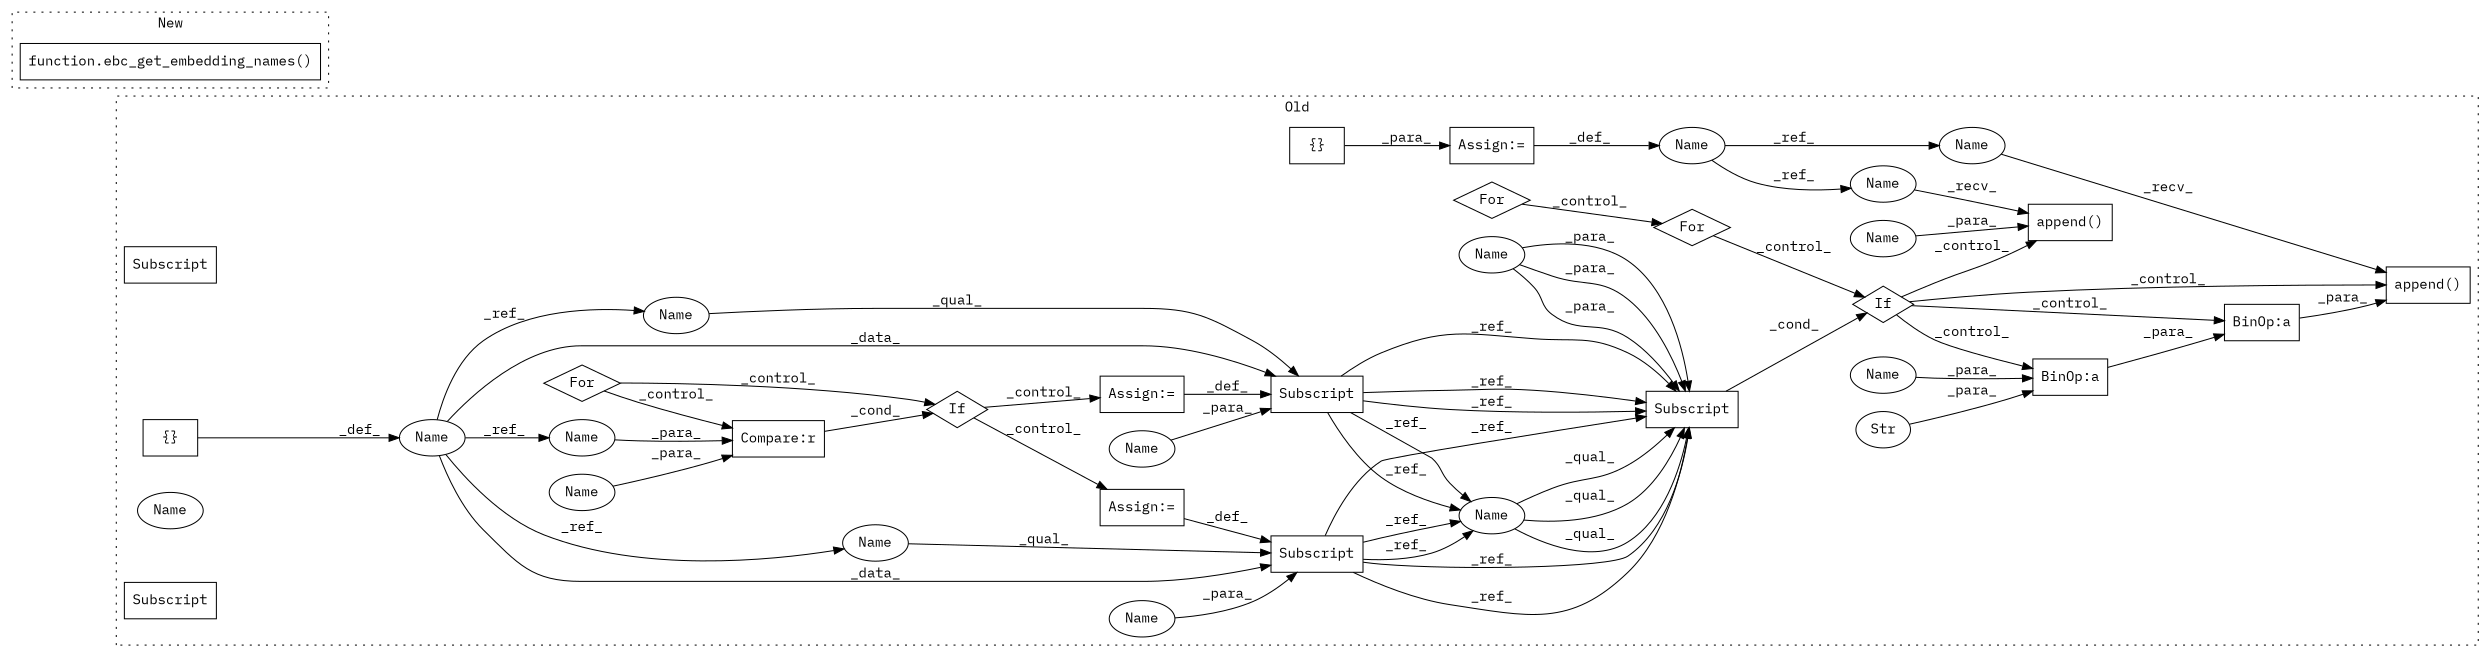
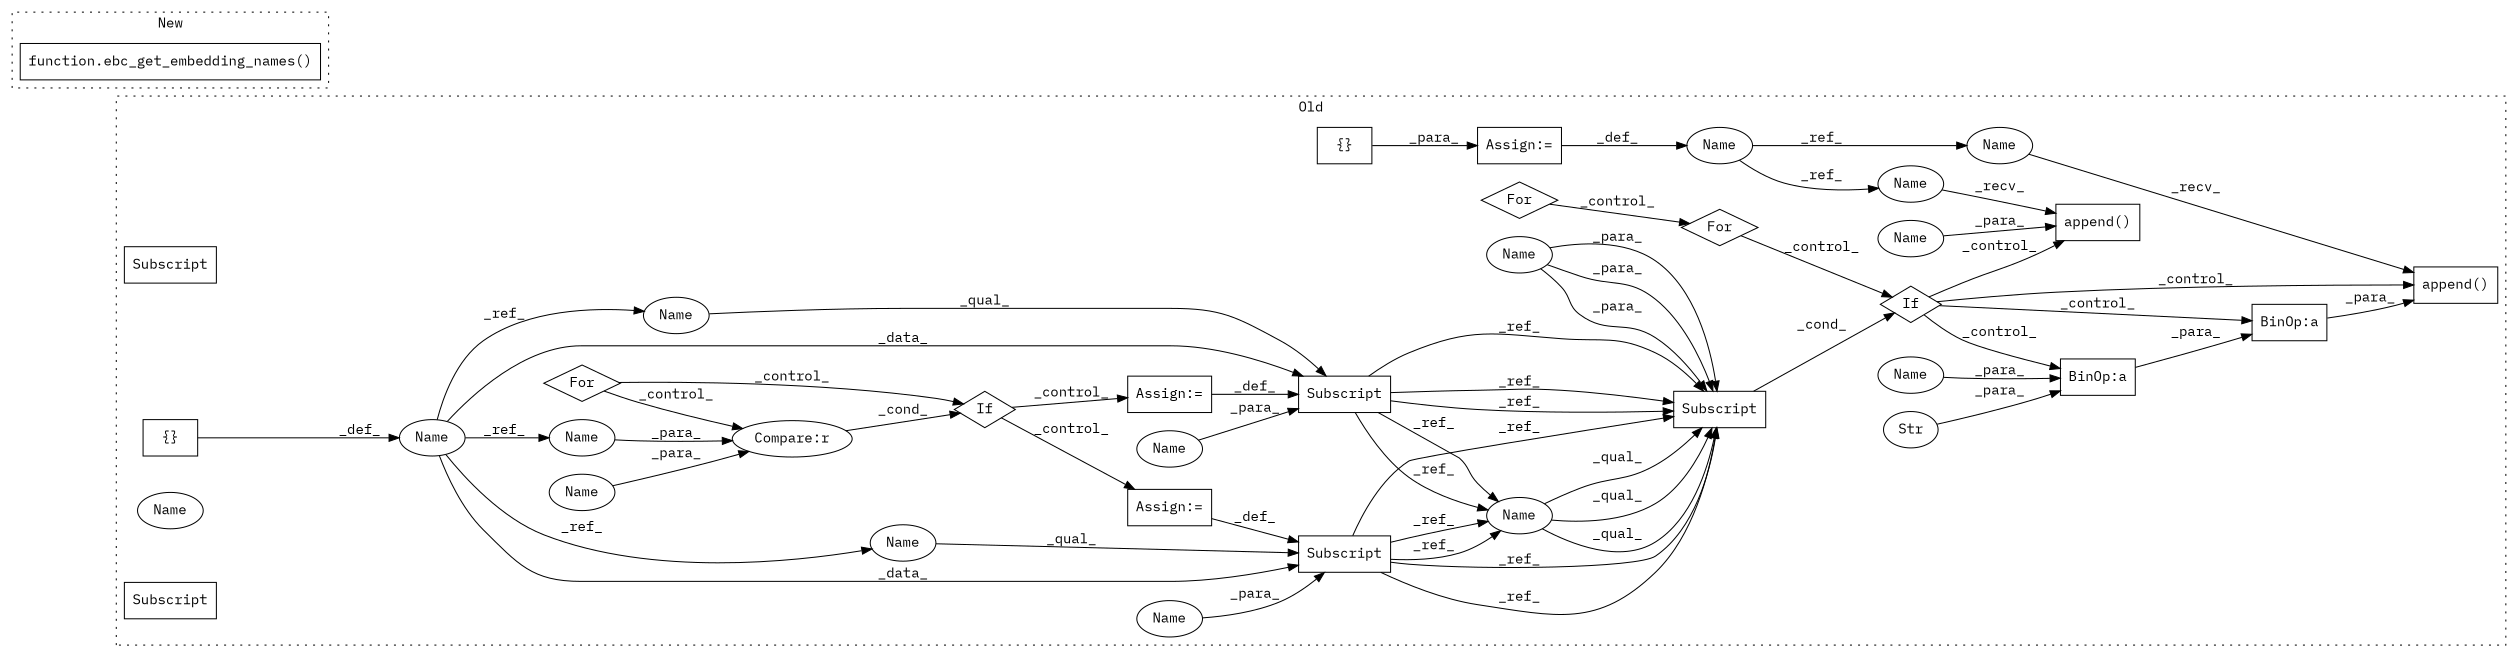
  digraph {
    rankdir=LR
    fontname="IBM Plex Mono"
    node [a=87 l=14 s="7046,0" shape=box fontname="IBM Plex Mono"]
    edge [fontname="IBM Plex Mono"]
    n1 [a=63 l="28,0" label=Subscript]
    n2 [a=96 l=3 label=If s=7043 shape=diamond]
    n3 [a=82 l=3 label="BinOp:a" s=7137]
    n4 [a=82 l=9 label="BinOp:a" s=7137]
    n5 [a=63 l="28,0" label=Subscript s="6800,0"]
    n6 [a=63 l="28,0" label=Subscript s="6721,0"]
    n7 [a=96 l=3 label=If s=6662 shape=diamond]
    n8 [a=66 l=3 label=Str s=7140 shape=ellipse]
    n9 [a=95 l="2,1" label="{}" s="5458,5459"]
-   n10 [a=40 l=34 label="Compare:r" s=6665]
+   n10 [a=40 l=34 label="Compare:r" s=6665 shape=ellipse]
    n11 [a=75 l="29,1" label="append()" s="7096,7161"]
    n12 [a=59 l="2,1" label="{}" s="5361,5361"]
    n13 [a=75 l="29,1" label="append()" s="7205,7246"]
    n14 [label=Name s=5424 shape=ellipse]
    n15 [l=21 label=Name s=5326 shape=ellipse]
    n16 [a=107 l="4,18" label=For s="6981,7025" shape=diamond]
    n17 [a=68 l=3 label="Assign:=" s=6828]
    n18 [a=107 l="4,18" label=For s="6600,6644" shape=diamond]
    n19 [a=68 l=3 label="Assign:=" s=6749]
    n20 [a=107 l="4,14" label=For s="6922,6967" shape=diamond]
    n21 [a=68 label="Assign:=" s=5347]
    n22 [label=Name s=7046 shape=ellipse]
    n23 [a=63 l="28,0" label=Subscript]
    n24 [l=12 label=Name s=7125 shape=ellipse]
    n25 [l=12 label=Name s=7061 shape=ellipse]
    n26 [l=12 label=Name s=7234 shape=ellipse]
    n27 [l=12 label=Name s=6665 shape=ellipse]
    n28 [l=12 label=Name s=6736 shape=ellipse]
    n29 [l=12 label=Name s=6815 shape=ellipse]
    n30 [label=Name s=6721 shape=ellipse]
    n31 [label=Name s=6800 shape=ellipse]
    n32 [label=Name s=6685 shape=ellipse]
    n33 [a=63 l="28,0" label=Subscript]
    n34 [label=Name s=7046 shape=ellipse]
    n35 [l=21 label=Name s=7205 shape=ellipse]
    n36 [l=21 label=Name s=7096 shape=ellipse]
    n37 [a=75 l="24,1" label="function.ebc_get_embedding_names()" s="6705,6746"]
    subgraph cluster_1 {
      label=Old
      style=dotted
      n1
      n2
      n3
      n4
      n5
      n6
      n7
      n8
      n9
      n10
      n11
      n12
      n13
      n14
      n15
      n16
      n17
      n18
      n19
      n20
      n21
      n22
      n23
      n24
      n25
      n26
      n27
      n28
      n29
      n30
      n31
      n32
      n33
      n34
      n35
      n36
    }
    subgraph cluster_2 {
      label=New
      style=dotted
      n37
    }
    n2 -> n3 [label=_control_]
    n2 -> n4 [label=_control_]
    n2 -> n11 [label=_control_]
    n2 -> n13 [label=_control_]
    n3 -> n4 [label=_para_]
    n4 -> n11 [label=_para_]
    n5 -> n33 [label=_ref_]
    n5 -> n33 [label=_ref_]
    n5 -> n33 [label=_ref_]
    n5 -> n34 [label=_ref_]
    n5 -> n34 [label=_ref_]
    n6 -> n33 [label=_ref_]
    n6 -> n33 [label=_ref_]
    n6 -> n33 [label=_ref_]
    n6 -> n34 [label=_ref_]
    n6 -> n34 [label=_ref_]
    n7 -> n17 [label=_control_]
    n7 -> n19 [label=_control_]
    n8 -> n3 [label=_para_]
    n9 -> n14 [label=_def_]
    n10 -> n7 [label=_cond_]
    n12 -> n21 [label=_para_]
    n14 -> n5 [label=_data_]
    n14 -> n6 [label=_data_]
    n14 -> n30 [label=_ref_]
    n14 -> n31 [label=_ref_]
    n14 -> n32 [label=_ref_]
    n15 -> n35 [label=_ref_]
    n15 -> n36 [label=_ref_]
    n16 -> n2 [label=_control_]
    n17 -> n5 [label=_def_]
    n18 -> n7 [label=_control_]
    n18 -> n10 [label=_control_]
    n19 -> n6 [label=_def_]
    n20 -> n16 [label=_control_]
    n21 -> n15 [label=_def_]
    n24 -> n3 [label=_para_]
    n25 -> n33 [label=_para_]
    n25 -> n33 [label=_para_]
    n25 -> n33 [label=_para_]
    n26 -> n13 [label=_para_]
    n27 -> n10 [label=_para_]
    n28 -> n6 [label=_para_]
    n29 -> n5 [label=_para_]
    n30 -> n6 [label=_qual_]
    n31 -> n5 [label=_qual_]
    n32 -> n10 [label=_para_]
    n33 -> n2 [label=_cond_]
    n34 -> n33 [label=_qual_]
    n34 -> n33 [label=_qual_]
    n34 -> n33 [label=_qual_]
    n35 -> n13 [label=_recv_]
    n36 -> n11 [label=_recv_]
  }
